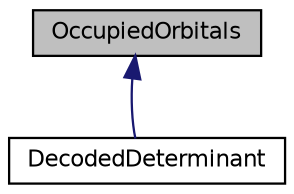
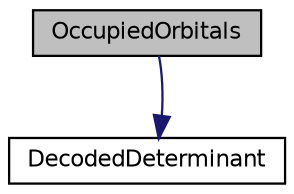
  digraph {
    node [color=black fontname=Helvetica fontsize=10 shape=record style=filled]
    n1 [fillcolor=grey75 fontcolor=black height=0.2 label=OccupiedOrbitals width=0.4]
    n2 [fillcolor=white height=0.2 label=DecodedDeterminant width=0.4]
-   n1 -> n2 [color=midnightblue dir=back fontname=Helvetica fontsize=10 labelfontname=Helvetica labelfontsize=10 style=solid]
+   n2 -> n1 [color=midnightblue dir=back fontname=Helvetica fontsize=10 labelfontname=Helvetica labelfontsize=10 style=solid]
  }
